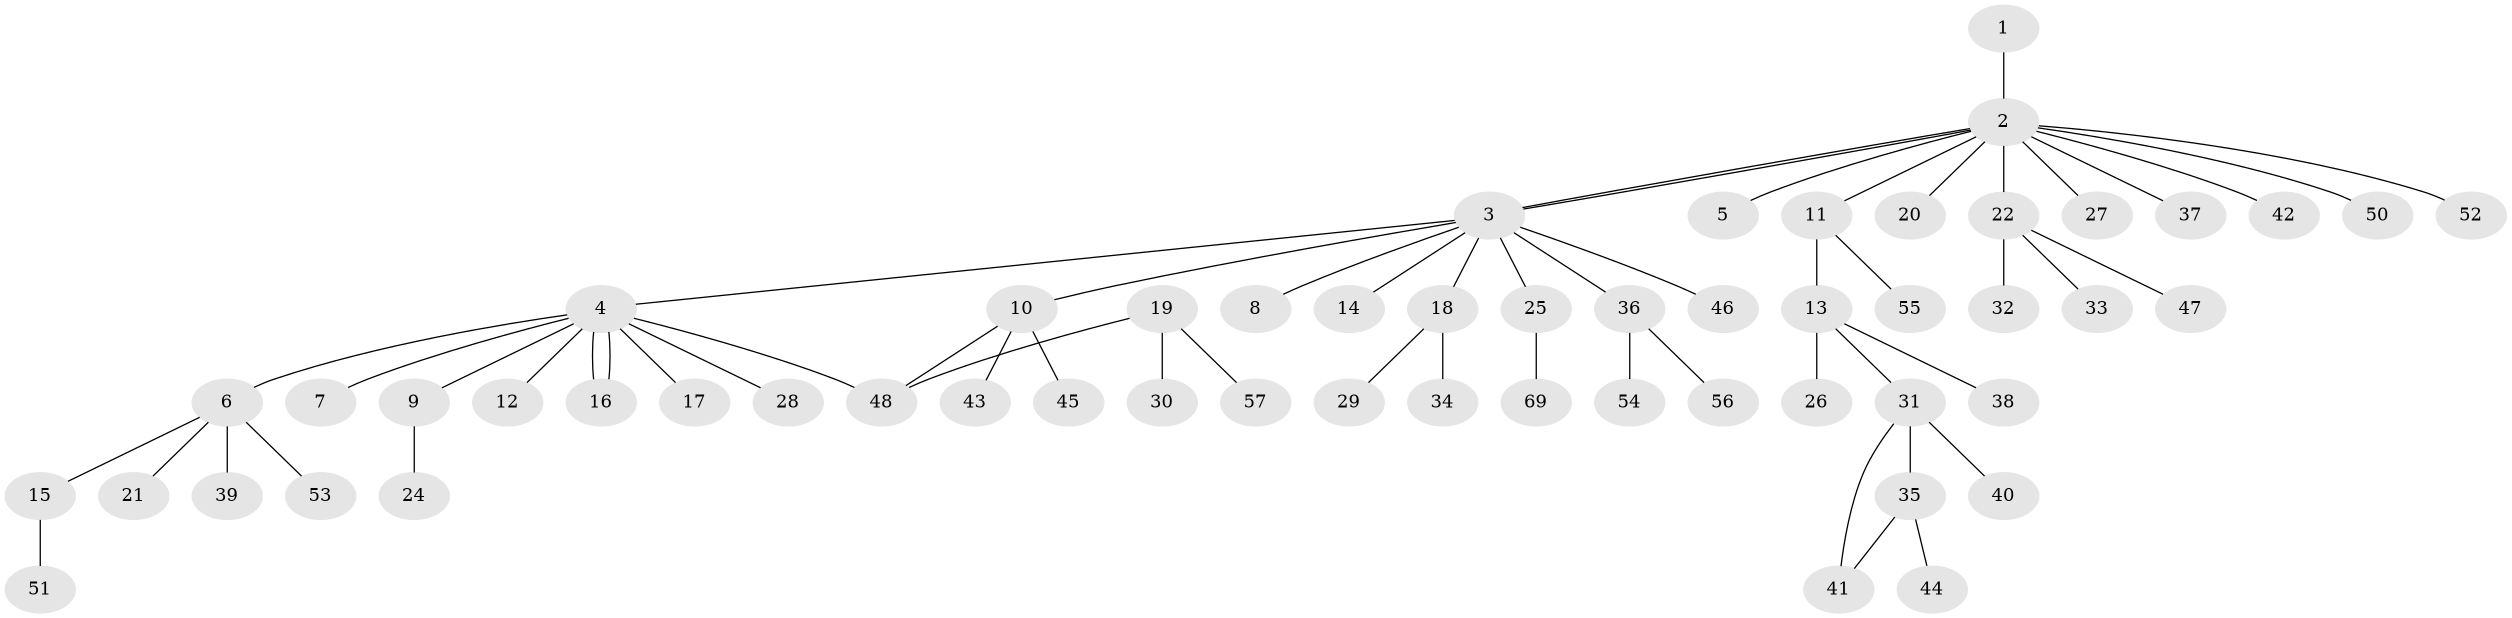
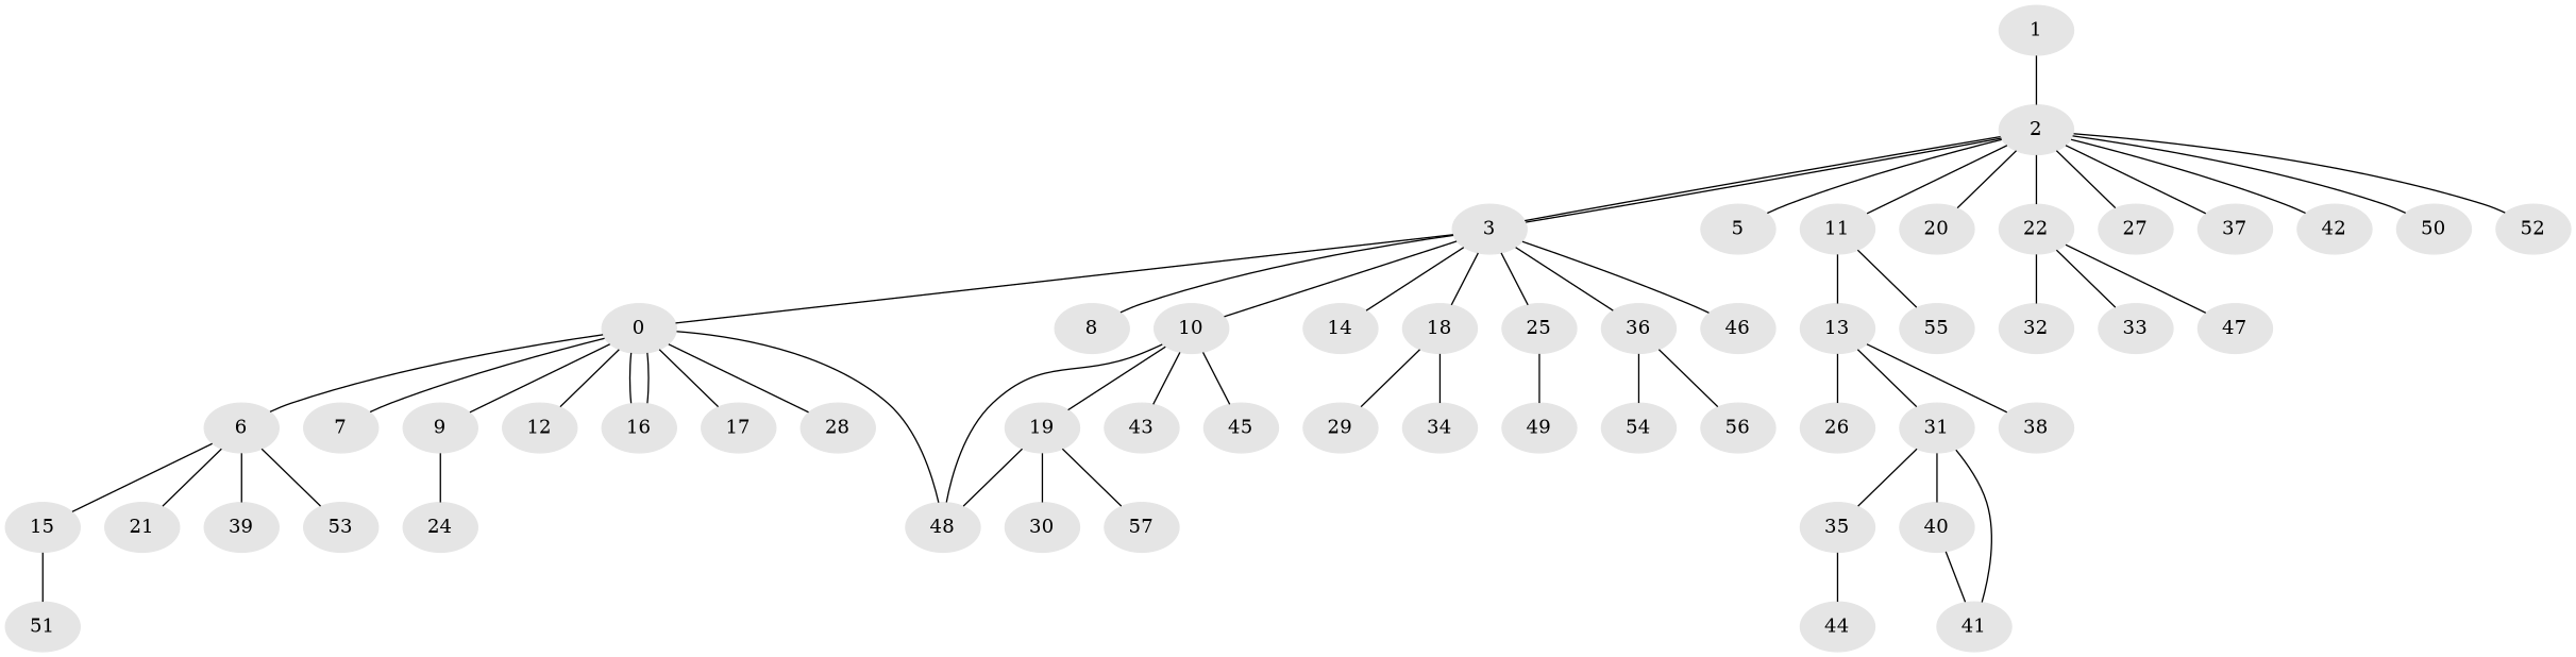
  graph {
    node [color=gray90 style=filled]
    1
    2
    3
    5
    11
    20
    22
    27
    37
    42
    50
    52
-   4
+   4 [label=0]
    8
    10
    14
    18
    25
    36
    46
    13
    55
    32
    33
    47
    6
    7
    9
    12
    16
    17
    28
    48
    19
    43
    45
    29
    34
-   49 [label=69]
+   49
    54
    56
    15
    21
    39
    53
    24
    51
    30
    57
    26
    31
    38
    35
    40
    41
    44
    1 -- 2
    2 -- 3
    2 -- 3
    2 -- 5
    2 -- 11
    2 -- 20
    2 -- 22
    2 -- 27
    2 -- 37
    2 -- 42
    2 -- 50
    2 -- 52
    3 -- 4
    3 -- 8
    3 -- 10
    3 -- 14
    3 -- 18
    3 -- 25
    3 -- 36
    3 -- 46
    11 -- 13
    11 -- 55
    22 -- 32
    22 -- 33
    22 -- 47
    4 -- 6
    4 -- 7
    4 -- 9
    4 -- 12
    4 -- 16
    4 -- 16
    4 -- 17
    4 -- 28
    4 -- 48
    10 -- 48
+   10 -- 19
    10 -- 43
    10 -- 45
    18 -- 29
    18 -- 34
    25 -- 49
    36 -- 54
    36 -- 56
    13 -- 26
    13 -- 31
    13 -- 38
    6 -- 15
    6 -- 21
    6 -- 39
    6 -- 53
    9 -- 24
    19 -- 48
    19 -- 30
    19 -- 57
    15 -- 51
    31 -- 35
    31 -- 40
    31 -- 41
-   35 -- 41
+   40 -- 41
    35 -- 44
  }
